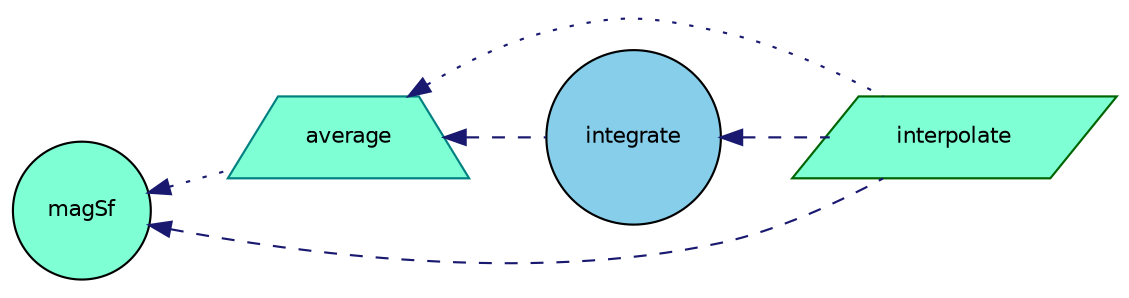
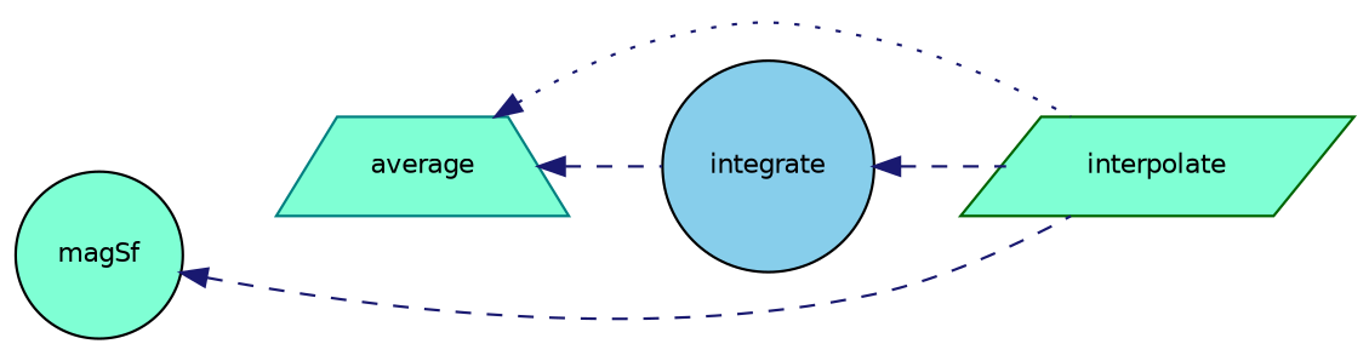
  digraph {
    rankdir=LR
    node [color=black fillcolor=aquamarine fontname=Helvetica fontsize=10 shape=circle style=filled]
    edge [color=midnightblue dir=back fontname=Helvetica fontsize=10 labelfontname=Helvetica labelfontsize=10 style=dashed]
    n1 [fontcolor=black height=0.2 label=magSf width=0.4]
    n2 [color=teal height=0.2 label=average shape=trapezium width=0.4]
    n3 [color=darkgreen height=0.2 label=interpolate shape=parallelogram width=0.4]
    n4 [fillcolor=skyblue height=0.2 label=integrate width=0.4]
-   n1 -> n2 [style=dotted]
    n1 -> n3
    n2 -> n3 [style=dotted]
    n2 -> n4
    n4 -> n3
  }
